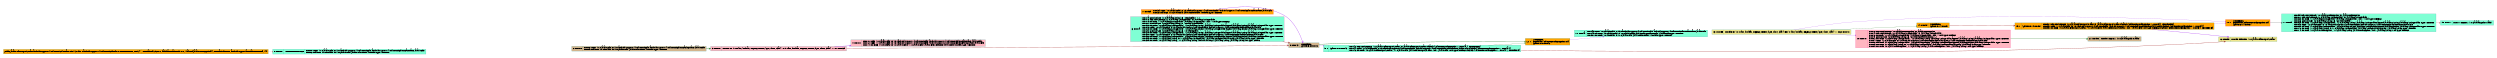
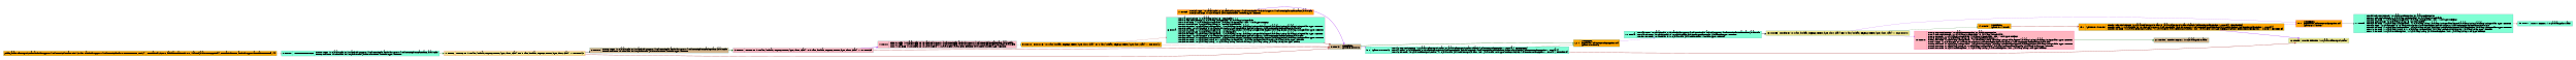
  digraph {
    rankdir=LR
    node [color=teal fillcolor=orange shape=record style=filled]
    edge [arrowhead=vee color=brown style=bold]
    n1 [fillcolor=aquamarine label="{0\:\ 0x0000|MTH_ENTER_BLOCK\l|0x0000: IGET  (r0 I:java.io.File) = (r3 I:android.support.v4.util.AtomicFile) android.support.v4.util.AtomicFile.mBaseName java.io.File \l0x0002: INVOKE  (r0 I:boolean) = (r0 I:java.io.File) java.io.File.exists():boolean type: VIRTUAL \l}"]
+   n2 [color=deeppink fillcolor=khaki label="{1\:\ 0x0006|0x0006: IF  (r0 I:?[int, boolean, OBJECT, ARRAY, byte, short, char]) == (0 ?[int, boolean, OBJECT, ARRAY, byte, short, char])  \-\> B:8:0x0042 \l}"]
    n3 [fillcolor=tan label="{2\:\ 0x0008|0x0008: IGET  (r0 I:java.io.File) = (r3 I:android.support.v4.util.AtomicFile) android.support.v4.util.AtomicFile.mBackupName java.io.File \l0x000a: INVOKE  (r0 I:boolean) = (r0 I:java.io.File) java.io.File.exists():boolean type: VIRTUAL \l}"]
    n4 [fillcolor=tan label="{8\:\ 0x0042|SYNTHETIC\lSplitter:B:8:0x0042\l}"]
    n5 [fillcolor=lightpink label="{3\:\ 0x000e|0x000e: IF  (r0 I:?[int, boolean, OBJECT, ARRAY, byte, short, char]) != (0 ?[int, boolean, OBJECT, ARRAY, byte, short, char])  \-\> B:7:0x003d \l}"]
    n6 [fillcolor=aquamarine label="{9\:\ ?|Splitter:B:8:0x0042\l|0x0042: NEW_INSTANCE  (r0 I:java.io.FileOutputStream) =  java.io.FileOutputStream A[Catch:\{ FileNotFoundException \-\> 0x004a \}, TRY_ENTER]\l0x0044: IGET  (r1 I:java.io.File) = (r3 I:android.support.v4.util.AtomicFile) android.support.v4.util.AtomicFile.mBaseName java.io.File A[Catch:\{ FileNotFoundException \-\> 0x004a \}]\l0x0046: INVOKE  (r0 I:java.io.FileOutputStream), (r1 I:java.io.File) java.io.FileOutputStream.\<init\>(java.io.File):void type: DIRECT A[Catch:\{ FileNotFoundException \-\> 0x004a \}, TRY_LEAVE]\l}"]
    n7 [label="{12\:\ ?|SYNTHETIC\lExcHandler: FileNotFoundException null\lSplitter:B:8:0x0042\l}"]
    n8 [fillcolor=lightpink label="{4\:\ 0x0010|0x0010: IGET  (r0 I:java.io.File) = (r3 I:android.support.v4.util.AtomicFile) android.support.v4.util.AtomicFile.mBaseName java.io.File \l0x0012: IGET  (r1 I:java.io.File) = (r3 I:android.support.v4.util.AtomicFile) android.support.v4.util.AtomicFile.mBackupName java.io.File \l0x0014: INVOKE  (r0 I:boolean) = (r0 I:java.io.File), (r1 I:java.io.File) java.io.File.renameTo(java.io.File):boolean type: VIRTUAL \l}"]
+   n9 [label="{5\:\ 0x0018|0x0018: IF  (r0 I:?[int, boolean, OBJECT, ARRAY, byte, short, char]) != (0 ?[int, boolean, OBJECT, ARRAY, byte, short, char])  \-\> B:8:0x0042 \l}"]
    n10 [color=deeppink label="{7\:\ 0x003d|0x003d: IGET  (r0 I:java.io.File) = (r3 I:android.support.v4.util.AtomicFile) android.support.v4.util.AtomicFile.mBaseName java.io.File \l0x003f: INVOKE  (r0 I:java.io.File) java.io.File.delete():boolean type: VIRTUAL \l}"]
    n11 [color=deeppink fillcolor=aquamarine label="{6\:\ 0x001a|0x001a: CONST_STR  (r0 I:java.lang.String) =  \"AtomicFile\" \l0x001c: NEW_INSTANCE  (r1 I:java.lang.StringBuilder) =  java.lang.StringBuilder \l0x001e: INVOKE  (r1 I:java.lang.StringBuilder) java.lang.StringBuilder.\<init\>():void type: DIRECT \l0x0021: CONST_STR  (r2 I:java.lang.String) =  \"Couldn't rename file \" \l0x0023: INVOKE  (r1 I:java.lang.StringBuilder), (r2 I:java.lang.String) java.lang.StringBuilder.append(java.lang.String):java.lang.StringBuilder type: VIRTUAL \l0x0026: IGET  (r2 I:java.io.File) = (r3 I:android.support.v4.util.AtomicFile) android.support.v4.util.AtomicFile.mBaseName java.io.File \l0x0028: INVOKE  (r1 I:java.lang.StringBuilder), (r2 I:java.lang.Object) java.lang.StringBuilder.append(java.lang.Object):java.lang.StringBuilder type: VIRTUAL \l0x002b: CONST_STR  (r2 I:java.lang.String) =  \" to backup file \" \l0x002d: INVOKE  (r1 I:java.lang.StringBuilder), (r2 I:java.lang.String) java.lang.StringBuilder.append(java.lang.String):java.lang.StringBuilder type: VIRTUAL \l0x0030: IGET  (r2 I:java.io.File) = (r3 I:android.support.v4.util.AtomicFile) android.support.v4.util.AtomicFile.mBackupName java.io.File \l0x0032: INVOKE  (r1 I:java.lang.StringBuilder), (r2 I:java.lang.Object) java.lang.StringBuilder.append(java.lang.Object):java.lang.StringBuilder type: VIRTUAL \l0x0035: INVOKE  (r1 I:java.lang.String) = (r1 I:java.lang.StringBuilder) java.lang.StringBuilder.toString():java.lang.String type: VIRTUAL \l0x0039: INVOKE  (r0 I:java.lang.String), (r1 I:java.lang.String) android.util.Log.w(java.lang.String, java.lang.String):int type: STATIC \l}"]
    n12 [fillcolor=khaki label="{16\:\ 0x005e|0x005e: RETURN  (r0 I:java.io.FileOutputStream) \l}"]
    n13 [fillcolor=aquamarine label="{11\:\ 0x004a|0x004b: IGET  (r0 I:java.io.File) = (r3 I:android.support.v4.util.AtomicFile) android.support.v4.util.AtomicFile.mBaseName java.io.File \l0x004d: INVOKE  (r0 I:java.io.File) = (r0 I:java.io.File) java.io.File.getParentFile():java.io.File type: VIRTUAL \l0x0051: INVOKE  (r0 I:boolean) = (r0 I:java.io.File) java.io.File.mkdirs():boolean type: VIRTUAL \l}"]
    n14 [fillcolor=khaki label="{13\:\ 0x0055|0x0055: IF  (r0 I:?[int, boolean, OBJECT, ARRAY, byte, short, char]) == (0 ?[int, boolean, OBJECT, ARRAY, byte, short, char])  \-\> B:20:0x0078 \l}"]
    n15 [label="{14\:\ 0x0057|SYNTHETIC\lSplitter:B:14:0x0057\l}"]
    n16 [color=deeppink fillcolor=lightpink label="{20\:\ 0x0078|0x0078: NEW_INSTANCE  (r0 I:java.io.IOException) =  java.io.IOException \l0x007a: NEW_INSTANCE  (r1 I:java.lang.StringBuilder) =  java.lang.StringBuilder \l0x007c: INVOKE  (r1 I:java.lang.StringBuilder) java.lang.StringBuilder.\<init\>():void type: DIRECT \l0x007f: CONST_STR  (r2 I:java.lang.String) =  \"Couldn't create directory \" \l0x0081: INVOKE  (r1 I:java.lang.StringBuilder), (r2 I:java.lang.String) java.lang.StringBuilder.append(java.lang.String):java.lang.StringBuilder type: VIRTUAL \l0x0084: IGET  (r2 I:java.io.File) = (r3 I:android.support.v4.util.AtomicFile) android.support.v4.util.AtomicFile.mBaseName java.io.File \l0x0086: INVOKE  (r1 I:java.lang.StringBuilder), (r2 I:java.lang.Object) java.lang.StringBuilder.append(java.lang.Object):java.lang.StringBuilder type: VIRTUAL \l0x0089: INVOKE  (r1 I:java.lang.String) = (r1 I:java.lang.StringBuilder) java.lang.StringBuilder.toString():java.lang.String type: VIRTUAL \l0x008d: INVOKE  (r0 I:java.io.IOException), (r1 I:java.lang.String) java.io.IOException.\<init\>(java.lang.String):void type: DIRECT \l}"]
    n17 [color=deeppink label="{18\:\ ?|SYNTHETIC\lExcHandler: FileNotFoundException null\lSplitter:B:14:0x0057\l}"]
    n18 [label="{15\:\ ?|Splitter:B:14:0x0057\l|0x0057: NEW_INSTANCE  (r0 I:java.io.FileOutputStream) =  java.io.FileOutputStream A[Catch:\{ FileNotFoundException \-\> 0x005f \}, TRY_ENTER]\l0x0059: IGET  (r1 I:java.io.File) = (r3 I:android.support.v4.util.AtomicFile) android.support.v4.util.AtomicFile.mBaseName java.io.File A[Catch:\{ FileNotFoundException \-\> 0x005f \}]\l0x005b: INVOKE  (r0 I:java.io.FileOutputStream), (r1 I:java.io.File) java.io.FileOutputStream.\<init\>(java.io.File):void type: DIRECT A[Catch:\{ FileNotFoundException \-\> 0x005f \}, TRY_LEAVE]\l}"]
    n19 [fillcolor=tan label="{21\:\ 0x0090|0x0090: THROW  (r0 I:java.lang.Throwable) \l}"]
    n20 [fillcolor=aquamarine label="{17\:\ 0x005f|0x005f: NEW_INSTANCE  (r0 I:java.io.IOException) =  java.io.IOException \l0x0061: NEW_INSTANCE  (r1 I:java.lang.StringBuilder) =  java.lang.StringBuilder \l0x0063: INVOKE  (r1 I:java.lang.StringBuilder) java.lang.StringBuilder.\<init\>():void type: DIRECT \l0x0066: CONST_STR  (r2 I:java.lang.String) =  \"Couldn't create \" \l0x0068: INVOKE  (r1 I:java.lang.StringBuilder), (r2 I:java.lang.String) java.lang.StringBuilder.append(java.lang.String):java.lang.StringBuilder type: VIRTUAL \l0x006b: IGET  (r2 I:java.io.File) = (r3 I:android.support.v4.util.AtomicFile) android.support.v4.util.AtomicFile.mBaseName java.io.File \l0x006d: INVOKE  (r1 I:java.lang.StringBuilder), (r2 I:java.lang.Object) java.lang.StringBuilder.append(java.lang.Object):java.lang.StringBuilder type: VIRTUAL \l0x0070: INVOKE  (r1 I:java.lang.String) = (r1 I:java.lang.StringBuilder) java.lang.StringBuilder.toString():java.lang.String type: VIRTUAL \l0x0074: INVOKE  (r0 I:java.io.IOException), (r1 I:java.lang.String) java.io.IOException.\<init\>(java.lang.String):void type: DIRECT \l}"]
    n21 [fillcolor=aquamarine label="{19\:\ 0x0077|0x0077: THROW  (r0 I:java.lang.Throwable) \l}"]
    n22 [label="{public java.io.FileOutputStream android.support.v4.util.AtomicFile.startWrite((r3 'this' I:android.support.v4.util.AtomicFile A[IMMUTABLE_TYPE, THIS]))  | Annotation[SYSTEM, dalvik.annotation.Throws, \{value=[java.io.IOException]\}], Annotation[BUILD, android.support.annotation.NonNull, \{\}]\l}"]
+   n1 -> n2 [color=darkgreen]
+   n2 -> n3 [arrowhead=tee color=black]
+   n2 -> n4
    n3 -> n5 [color=darkgreen]
    n4 -> n6 [arrowhead=tee color=purple style=solid]
    n4 -> n7 [arrowhead=tee color=darkgreen]
    n5 -> n4
    n5 -> n8 [color=purple]
    n6 -> n7 [arrowhead=tee color=darkgreen style=solid]
    n6 -> n12
    n7 -> n13 [color=purple style=solid]
+   n8 -> n9 [arrowhead=tee color=darkgreen style=solid]
+   n9 -> n4 [arrowhead=tee style=solid]
+   n9 -> n11 [arrowhead=tee style=solid]
    n10 -> n4 [color=purple]
    n11 -> n4
+   n13 -> n14 [color=black]
    n14 -> n15 [arrowhead=tee color=darkgreen style=solid]
    n14 -> n16 [arrowhead=tee color=purple style=solid]
    n14 -> n17 [arrowhead=tee color=purple style=solid]
    n15 -> n18
    n16 -> n19 [color=darkgreen]
    n17 -> n20 [arrowhead=tee color=black style=solid]
    n18 -> n12 [color=purple]
    n18 -> n17 [arrowhead=tee color=purple style=solid]
    n20 -> n21 [style=solid]
    n22 -> n1 [arrowhead=tee style=solid]
  }
